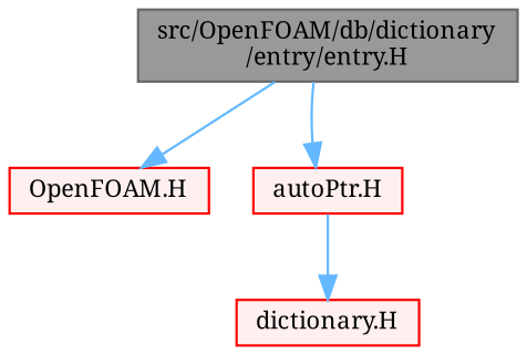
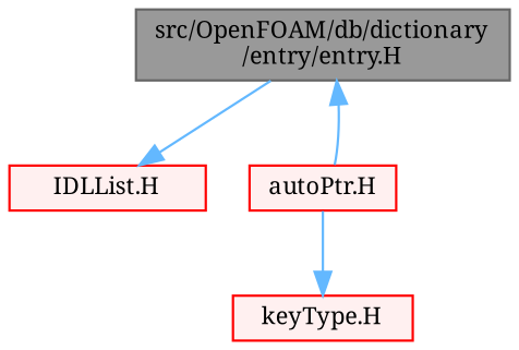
  digraph {
    fontname="Noto Serif"
    node [color=red fillcolor="#FFF0F0" fontname="Noto Serif" fontsize=10 shape=box style=filled]
    edge [color=steelblue1 fontname="Noto Serif" fontsize=10 labelfontname=Helvetica labelfontsize=10 style=solid]
    n1 [color=gray40 fillcolor=grey60 fontcolor=black height=0.2 label="src/OpenFOAM/db/dictionary\l/entry/entry.H" width=0.4]
-   n2 [height=0.2 label="OpenFOAM.H" width=0.4]
+   n2 [height=0.2 label="IDLList.H" width=0.4]
    n3 [height=0.2 label="autoPtr.H" width=0.4]
-   n4 [height=0.2 label="dictionary.H" width=0.4]
+   n4 [height=0.2 label="keyType.H" width=0.4]
    n1 -> n2
-   n1 -> n3
+   n3 -> n1
    n3 -> n4
  }
